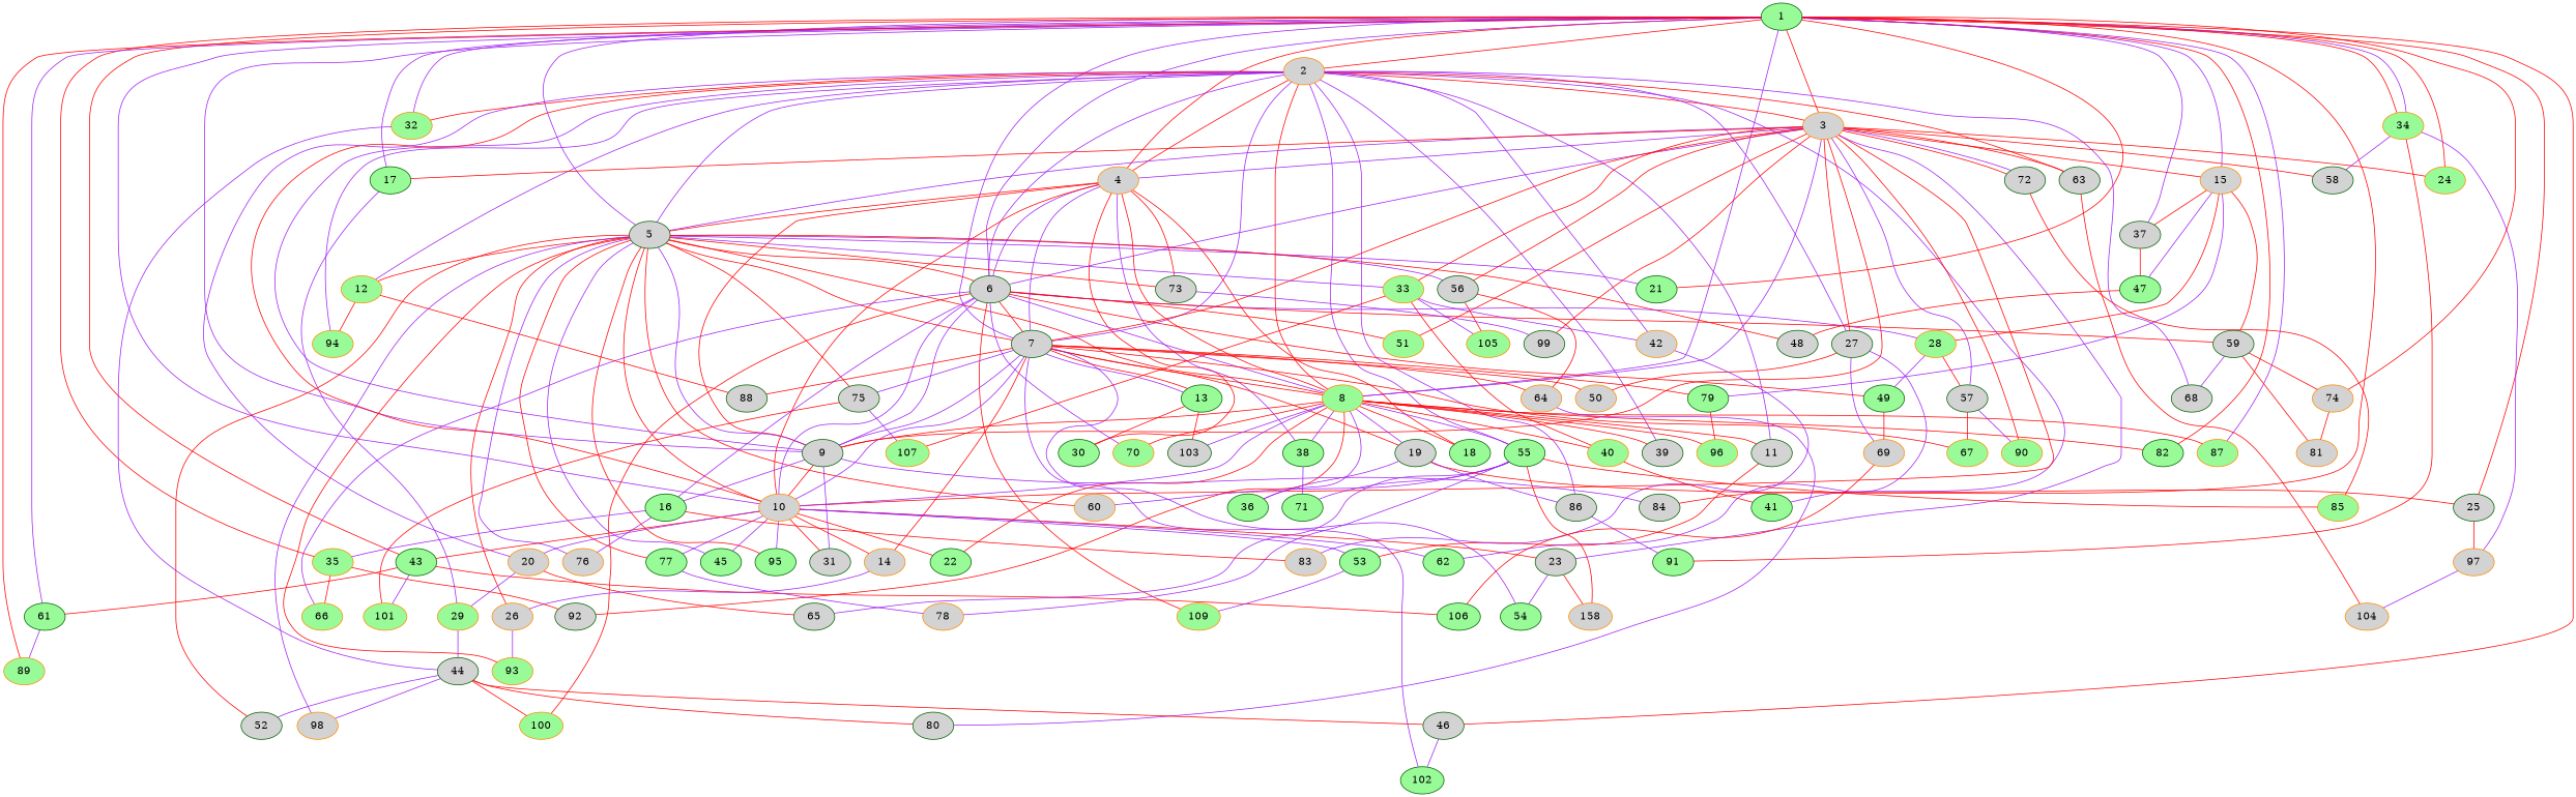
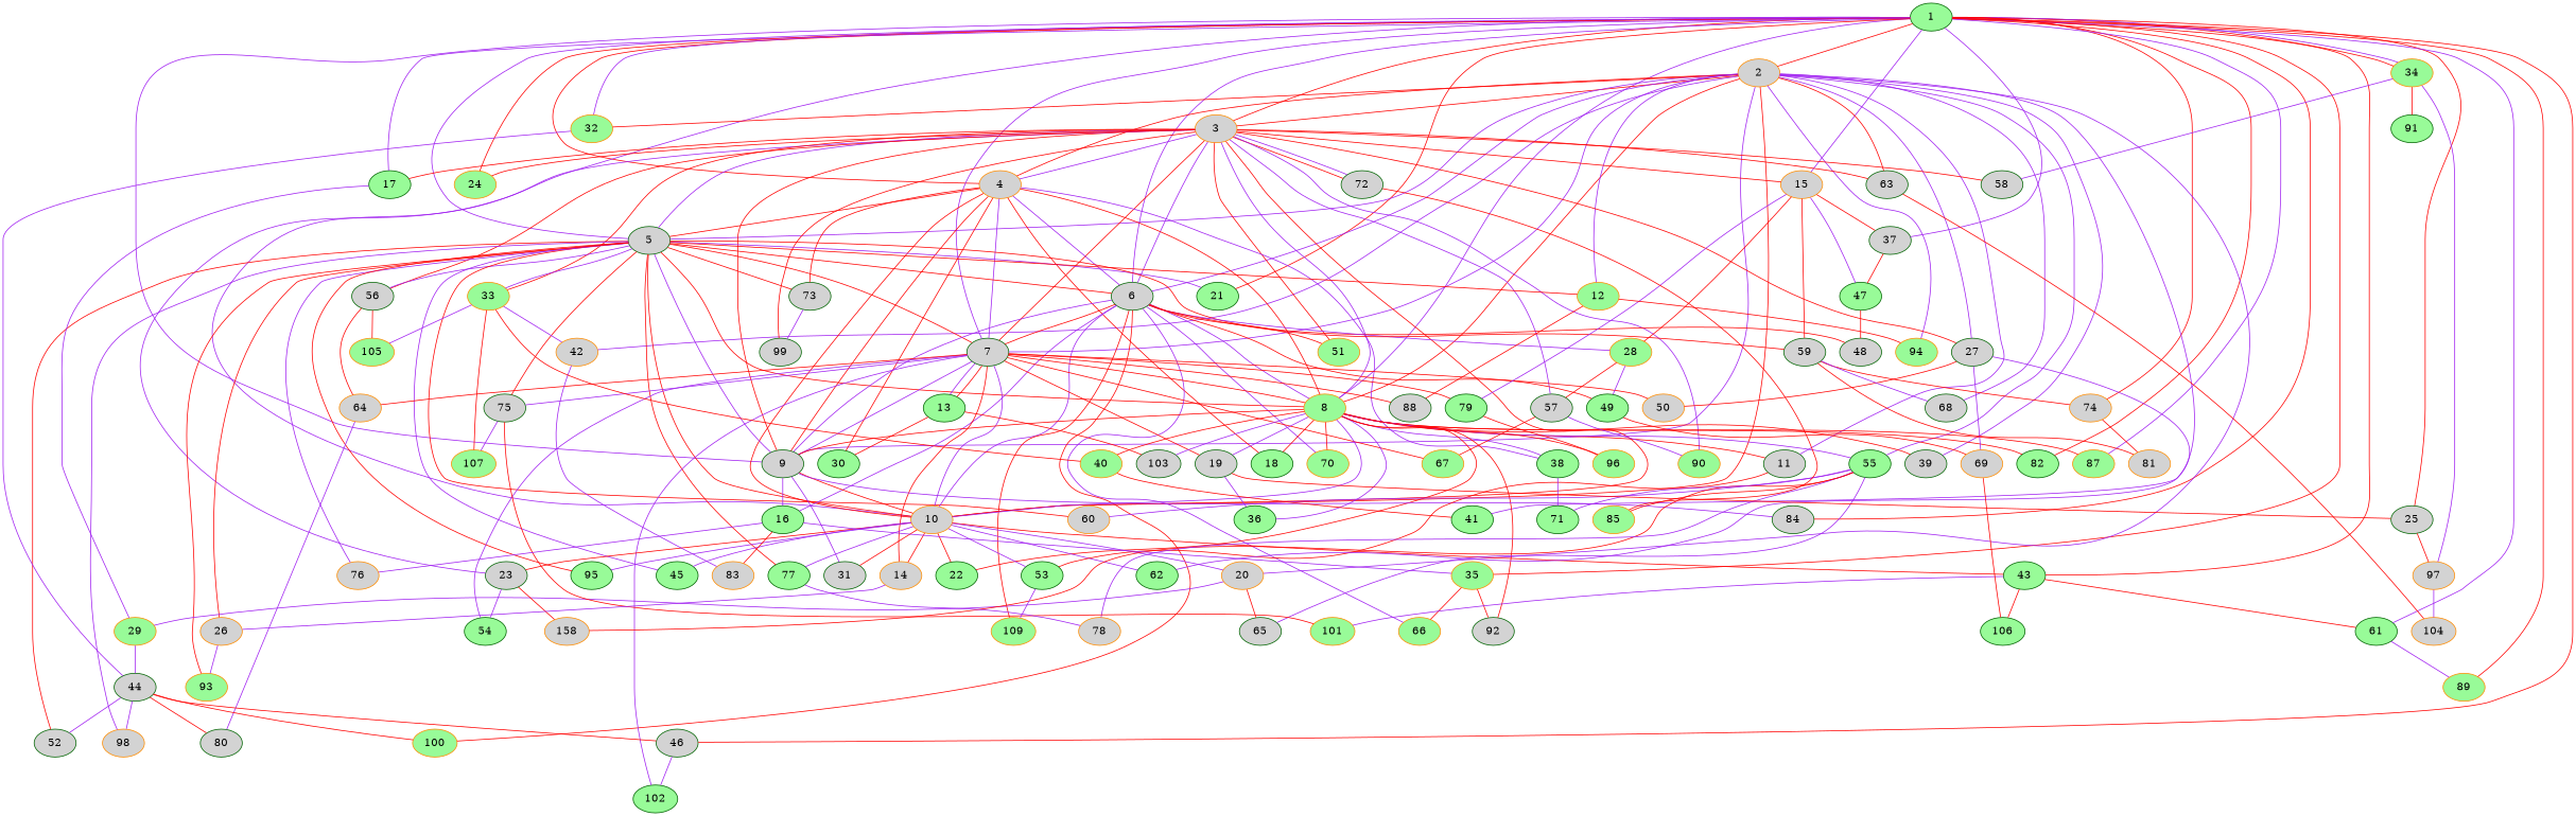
  graph {
    node [color=darkgreen fillcolor=lightgrey style=filled]
    edge [color=red]
    1 [fillcolor=palegreen]
    2 [color=darkorange]
    3 [color=darkorange]
    4 [color=darkorange]
    5
    6
    7
    8 [color=darkorange fillcolor=palegreen]
    9
    10 [color=darkorange]
    15 [color=darkorange]
    17 [fillcolor=palegreen]
    21 [fillcolor=palegreen]
    24 [color=darkorange fillcolor=palegreen]
    25
    32 [color=darkorange fillcolor=palegreen]
    34 [color=darkorange fillcolor=palegreen]
    35 [color=darkorange fillcolor=palegreen]
    37
    43 [fillcolor=palegreen]
    46
    61 [fillcolor=palegreen]
    74 [color=darkorange]
    82 [fillcolor=palegreen]
    84
    87 [color=darkorange fillcolor=palegreen]
    89 [color=darkorange fillcolor=palegreen]
    11
    12 [color=darkorange fillcolor=palegreen]
    20 [color=darkorange]
    27
    39
    41 [fillcolor=palegreen]
    42 [color=darkorange]
    55 [fillcolor=palegreen]
    63
    68
-   86
    94 [color=darkorange fillcolor=palegreen]
    23
    33 [color=darkorange fillcolor=palegreen]
    51 [color=darkorange fillcolor=palegreen]
    56
    57
    58
    72
    90 [color=darkorange fillcolor=palegreen]
    99
    18 [fillcolor=palegreen]
    30 [fillcolor=palegreen]
    38 [fillcolor=palegreen]
    73
    26 [color=darkorange]
    45 [fillcolor=palegreen]
    48
    52
    60 [color=darkorange]
    75
    76 [color=darkorange]
    77 [fillcolor=palegreen]
    93 [color=darkorange fillcolor=palegreen]
    95 [fillcolor=palegreen]
    98 [color=darkorange]
    16 [fillcolor=palegreen]
    28 [color=darkorange fillcolor=palegreen]
    49 [fillcolor=palegreen]
    59
    66 [color=darkorange fillcolor=palegreen]
    70 [color=darkorange fillcolor=palegreen]
    100 [color=darkorange fillcolor=palegreen]
    109 [color=darkorange fillcolor=palegreen]
    13 [fillcolor=palegreen]
    14 [color=darkorange]
    19
    50 [color=darkorange]
    54 [fillcolor=palegreen]
    64 [color=darkorange]
    67 [color=darkorange fillcolor=palegreen]
    79 [fillcolor=palegreen]
    88
    102 [fillcolor=palegreen]
    22 [fillcolor=palegreen]
    36 [fillcolor=palegreen]
    40 [color=darkorange fillcolor=palegreen]
    92
    96 [color=darkorange fillcolor=palegreen]
    103
    31
    53 [fillcolor=palegreen]
    62 [fillcolor=palegreen]
    47 [fillcolor=palegreen]
    29 [color=darkorange fillcolor=palegreen]
    97 [color=darkorange]
    44
    91 [fillcolor=palegreen]
    101 [color=darkorange fillcolor=palegreen]
    106 [fillcolor=palegreen]
    81 [color=darkorange]
    65
    69 [color=darkorange]
    83 [color=darkorange]
    n102 [color=darkorange label=158]
    71 [fillcolor=palegreen]
    78 [color=darkorange]
    85 [color=darkorange fillcolor=palegreen]
    104 [color=darkorange]
    105 [color=darkorange fillcolor=palegreen]
    107 [color=darkorange fillcolor=palegreen]
    80
    1 -- 2
    1 -- 3
    1 -- 4
    1 -- 5 [color=purple]
    1 -- 6 [color=purple]
    1 -- 7 [color=purple]
    1 -- 8 [color=purple]
    1 -- 9 [color=purple]
    1 -- 10 [color=purple]
    1 -- 15 [color=purple]
    1 -- 17 [color=purple]
    1 -- 21
    1 -- 24
    1 -- 25
    1 -- 32 [color=purple]
    1 -- 34
    1 -- 34 [color=purple]
    1 -- 35
    1 -- 37 [color=purple]
    1 -- 43
    1 -- 46
    1 -- 61 [color=purple]
    1 -- 74
    1 -- 82
    1 -- 84
    1 -- 87 [color=purple]
    1 -- 89
    2 -- 3
    2 -- 4
    2 -- 5 [color=purple]
    2 -- 6 [color=purple]
    2 -- 7 [color=purple]
    2 -- 8
    2 -- 9 [color=purple]
    2 -- 10
    2 -- 32
    2 -- 11 [color=purple]
    2 -- 12 [color=purple]
    2 -- 20 [color=purple]
    2 -- 27 [color=purple]
    2 -- 39 [color=purple]
    2 -- 41 [color=purple]
    2 -- 42 [color=purple]
    2 -- 55 [color=purple]
    2 -- 63
    2 -- 68 [color=purple]
-   2 -- 86 [color=purple]
    2 -- 94 [color=purple]
    3 -- 4 [color=purple]
    3 -- 5 [color=purple]
    3 -- 6 [color=purple]
    3 -- 7
    3 -- 8 [color=purple]
    3 -- 9
    3 -- 10
    3 -- 15
    3 -- 17
    3 -- 24
    3 -- 27
    3 -- 63
    3 -- 23 [color=purple]
    3 -- 33
    3 -- 51
    3 -- 56
    3 -- 57 [color=purple]
    3 -- 58
    3 -- 72
    3 -- 72 [color=purple]
-   3 -- 90
+   3 -- 90 [color=purple]
    3 -- 99
    4 -- 5
    4 -- 6 [color=purple]
    4 -- 7 [color=purple]
    4 -- 8
    4 -- 9
    4 -- 10
    4 -- 18
    4 -- 30
    4 -- 38 [color=purple]
    4 -- 73
    5 -- 6
    5 -- 7
    5 -- 8
    5 -- 9 [color=purple]
    5 -- 10
    5 -- 21 [color=purple]
    5 -- 12
    5 -- 33 [color=purple]
    5 -- 56 [color=purple]
    5 -- 73
    5 -- 26
    5 -- 45 [color=purple]
    5 -- 48
    5 -- 52
    5 -- 60
    5 -- 75
    5 -- 76 [color=purple]
    5 -- 77
    5 -- 93
    5 -- 95
    5 -- 98 [color=purple]
    6 -- 7
    6 -- 8 [color=purple]
    6 -- 9 [color=purple]
    6 -- 10 [color=purple]
    6 -- 51
    6 -- 16 [color=purple]
    6 -- 28 [color=purple]
    6 -- 49
    6 -- 59
    6 -- 66 [color=purple]
    6 -- 70 [color=purple]
    6 -- 100
    6 -- 109
    7 -- 8
    7 -- 9 [color=purple]
    7 -- 10 [color=purple]
    7 -- 75 [color=purple]
    7 -- 13 [color=purple]
    7 -- 13
    7 -- 14
    7 -- 19
    7 -- 50
    7 -- 54 [color=purple]
    7 -- 64
    7 -- 67
    7 -- 79
    7 -- 88
    7 -- 102 [color=purple]
    8 -- 9
    8 -- 10 [color=purple]
    8 -- 82
    8 -- 87
    8 -- 11
    8 -- 39
    8 -- 55 [color=purple]
    8 -- 18
    8 -- 38 [color=purple]
    8 -- 70
    8 -- 19 [color=purple]
    8 -- 22
    8 -- 36 [color=purple]
    8 -- 40
    8 -- 92
    8 -- 96
    8 -- 103 [color=purple]
    9 -- 10
    9 -- 84 [color=purple]
    9 -- 16 [color=purple]
    9 -- 31 [color=purple]
    10 -- 43
    10 -- 20 [color=purple]
    10 -- 23
    10 -- 45 [color=purple]
    10 -- 77 [color=purple]
    10 -- 95 [color=purple]
    10 -- 14
    10 -- 22
    10 -- 31
    10 -- 53 [color=purple]
    10 -- 62 [color=purple]
    15 -- 37
    15 -- 28
    15 -- 59
    15 -- 79 [color=purple]
    15 -- 47 [color=purple]
    17 -- 29 [color=purple]
    25 -- 97
    32 -- 44 [color=purple]
    34 -- 58 [color=purple]
    34 -- 97 [color=purple]
    34 -- 91
    35 -- 66
    35 -- 92
    37 -- 47
    43 -- 61
    43 -- 101 [color=purple]
    43 -- 106
    46 -- 102 [color=purple]
    61 -- 89 [color=purple]
    74 -- 81
    11 -- 53
    12 -- 94
    12 -- 88
    20 -- 29 [color=purple]
    20 -- 65
    27 -- 50
    27 -- 62 [color=purple]
    27 -- 69 [color=purple]
    42 -- 83 [color=purple]
    55 -- 60 [color=purple]
    55 -- 65 [color=purple]
    55 -- n102
    55 -- 71 [color=purple]
    55 -- 78 [color=purple]
    55 -- 85
    63 -- 104
-   86 -- 91 [color=purple]
    23 -- 54 [color=purple]
    23 -- n102
    33 -- 42 [color=purple]
    33 -- 40
    33 -- 105 [color=purple]
    33 -- 107
    56 -- 64
    56 -- 105
    57 -- 90 [color=purple]
    57 -- 67
    72 -- 85
    38 -- 71 [color=purple]
    73 -- 99 [color=purple]
    26 -- 93 [color=purple]
    75 -- 101
    75 -- 107 [color=purple]
    77 -- 78 [color=purple]
    16 -- 35 [color=purple]
    16 -- 76 [color=purple]
    16 -- 83
    28 -- 57
    28 -- 49 [color=purple]
    49 -- 69
    59 -- 74
    59 -- 68 [color=purple]
    59 -- 81
    13 -- 30
    13 -- 103
    14 -- 26 [color=purple]
    19 -- 25
-   19 -- 86 [color=purple]
    19 -- 36 [color=purple]
    64 -- 80 [color=purple]
    79 -- 96
    40 -- 41
    53 -- 109 [color=purple]
    47 -- 48
    29 -- 44 [color=purple]
    97 -- 104 [color=purple]
    44 -- 46
    44 -- 52 [color=purple]
    44 -- 98 [color=purple]
    44 -- 100
    44 -- 80
    69 -- 106
  }
